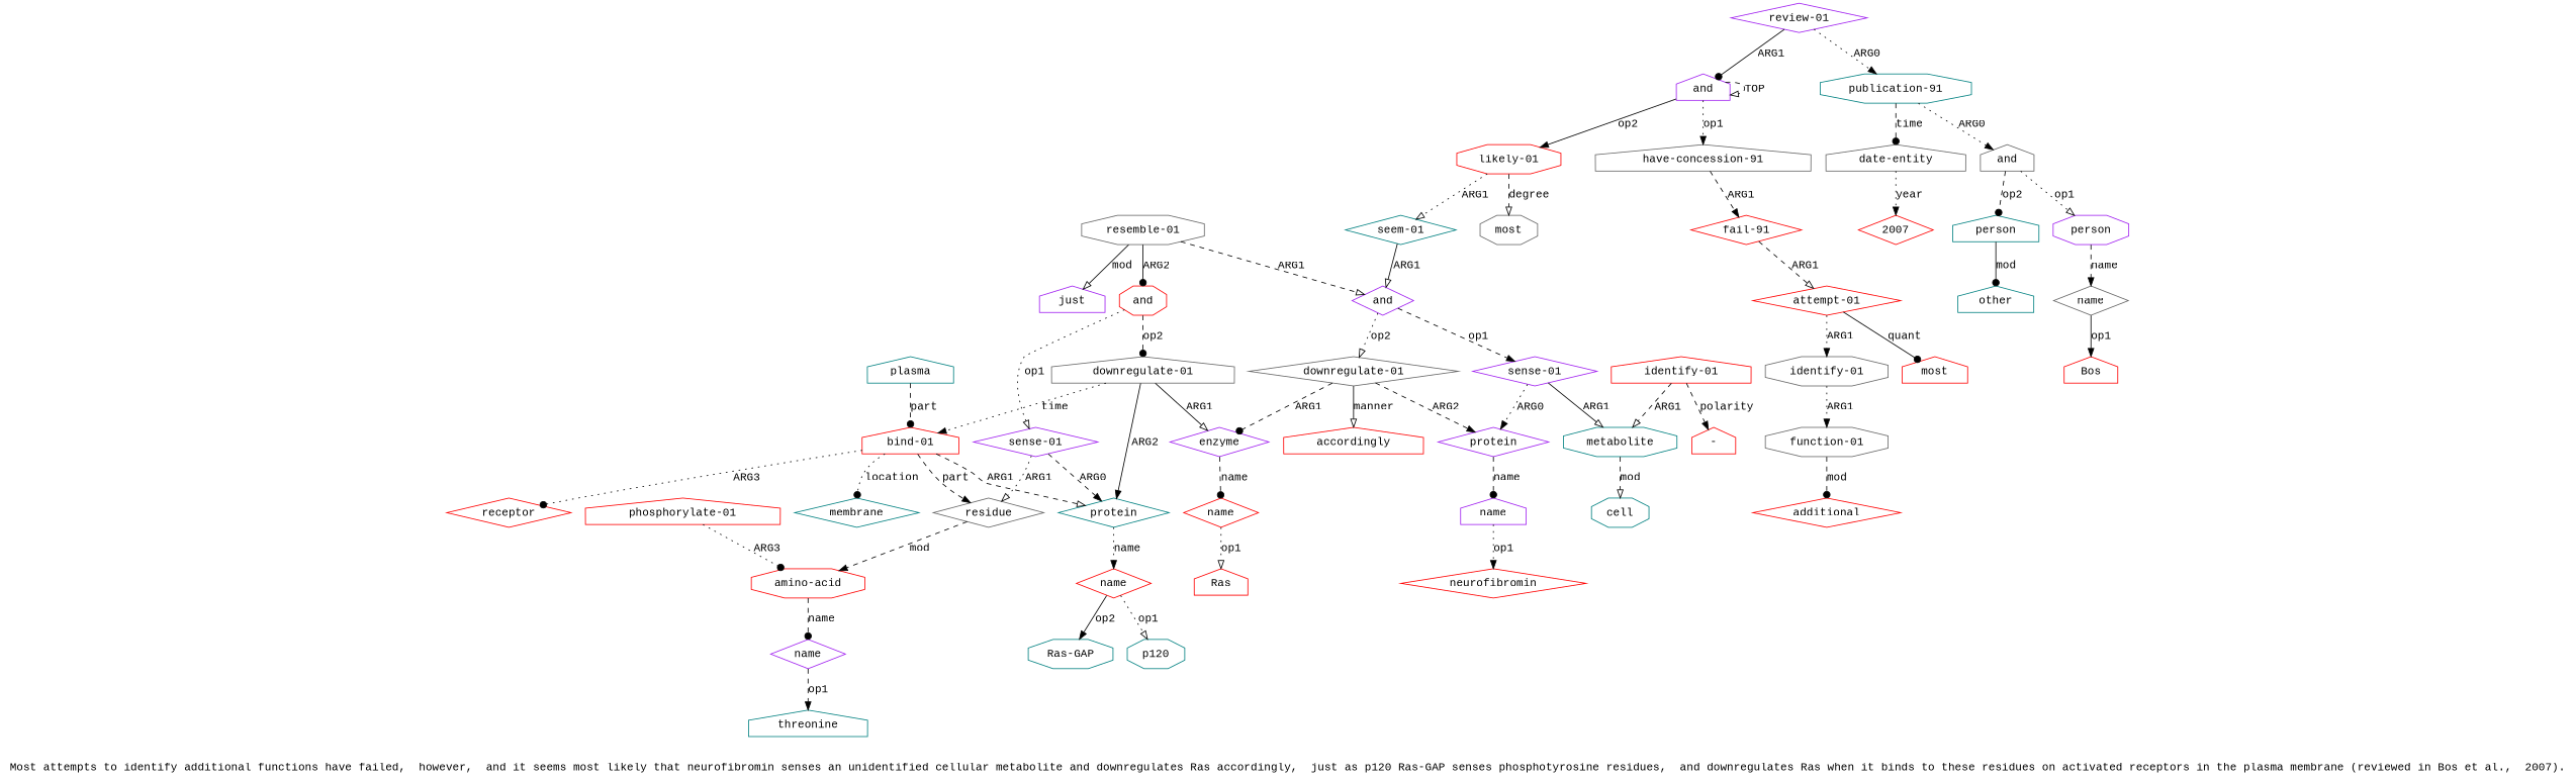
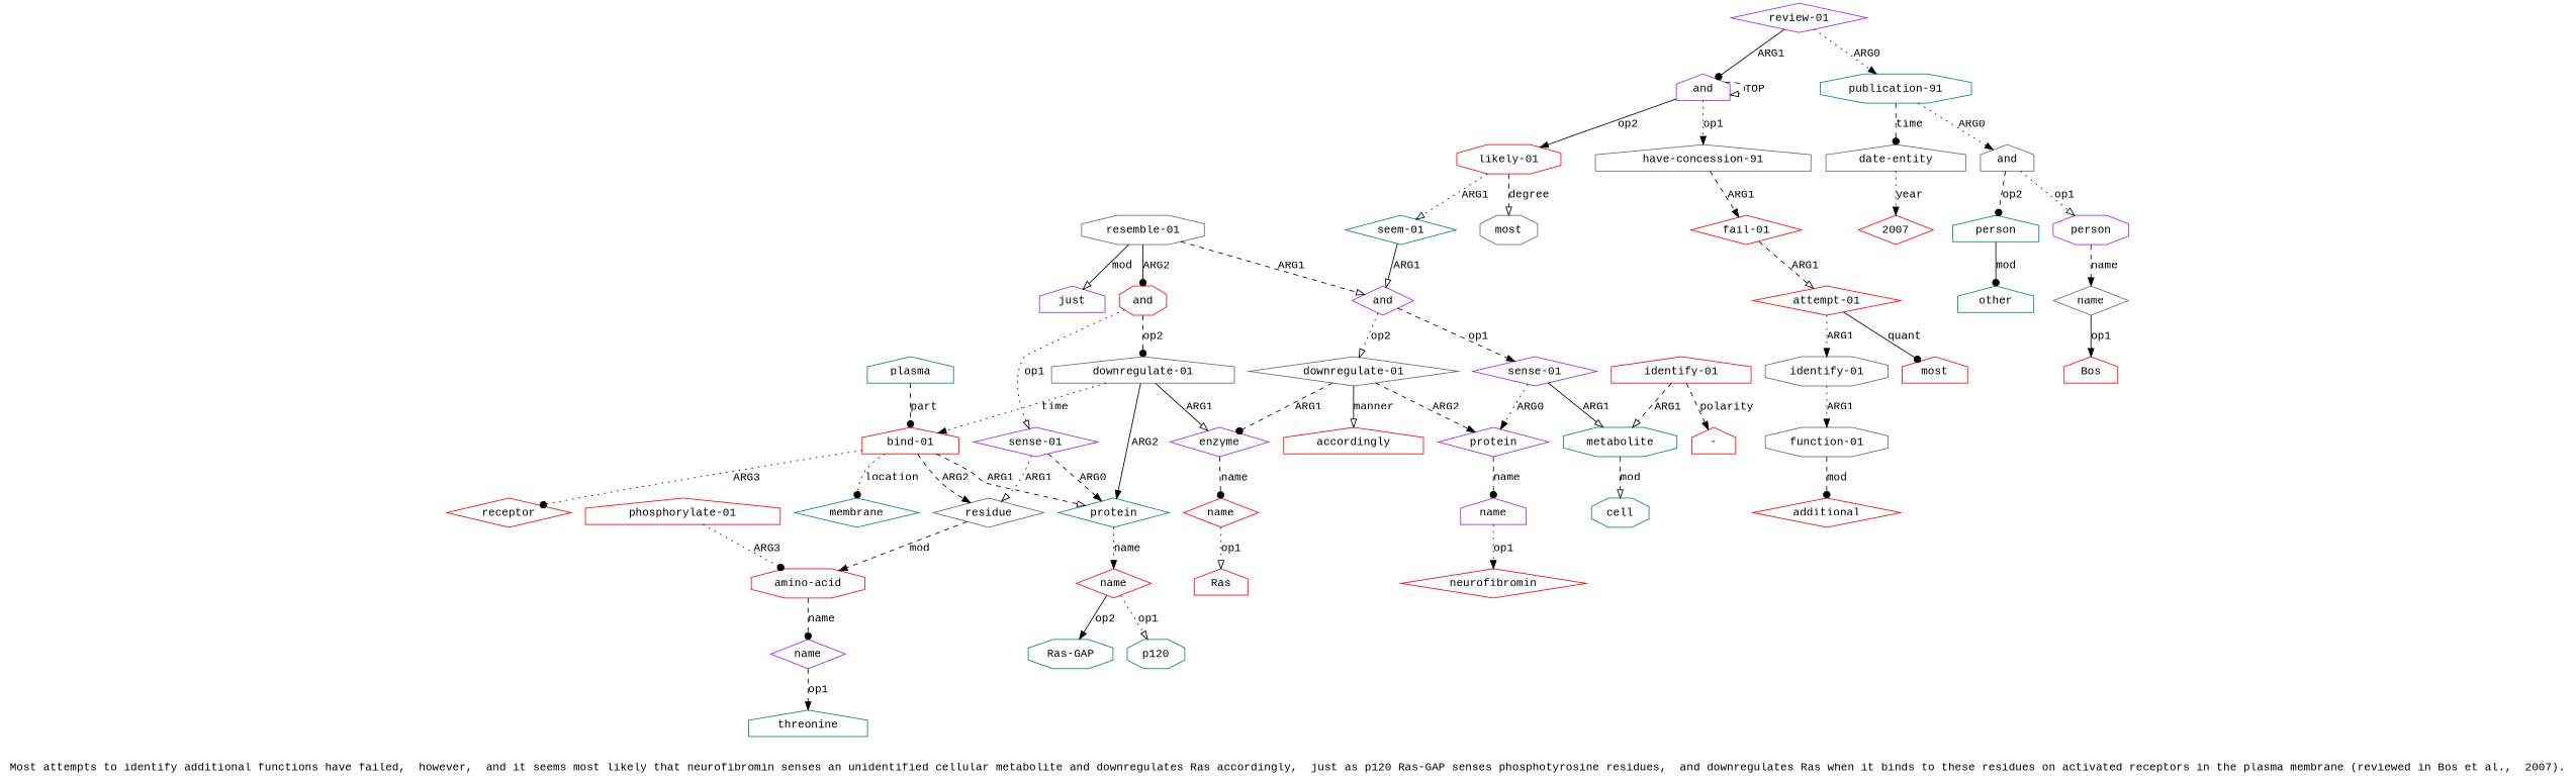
  digraph {
    fontname="Liberation Mono"
    label="Most attempts to identify additional functions have failed,  however,  and it seems most likely that neurofibromin senses an unidentified cellular metabolite and downregulates Ras accordingly,  just as p120 Ras-GAP senses phosphotyrosine residues,  and downregulates Ras when it binds to these residues on activated receptors in the plasma membrane (reviewed in Bos et al.,  2007)."
    node [color=red fontname="Liberation Mono" gold_ind=-1 gold_label=name shape=diamond test_ind=-1 test_label=name]
    edge [arrowhead=normal color=black fontname="Liberation Mono" gold_label=ARG1 style=dashed test_label=ARG1]
    n1 [gold_ind=20 label=name test_ind=20]
    n2 [gold_label=Ras label=Ras shape=house test_label=Ras]
    n3 [gold_ind=21 gold_label=accordingly label=accordingly shape=house test_ind=21 test_label=accordingly]
    n4 [color=gray40 gold_ind=22 gold_label="resemble-01" label="resemble-01" shape=octagon test_ind=22 test_label="resemble-01"]
    n5 [gold_ind=23 gold_label=and label=and shape=octagon test_ind=23 test_label=and]
    n6 [color=purple gold_ind=37 gold_label=just label=just shape=house test_ind=37 test_label=just]
    n7 [color=purple gold_ind=11 gold_label=and label=and test_ind=11 test_label=and]
    n8 [color=purple gold_ind=24 gold_label="sense-01" label="sense-01" test_ind=24 test_label="sense-01"]
    n9 [color=gray40 gold_ind=31 gold_label="downregulate-01" label="downregulate-01" shape=house test_ind=31 test_label="downregulate-01"]
    n10 [color=purple gold_ind=12 gold_label="sense-01" label="sense-01" test_ind=12 test_label="sense-01"]
    n11 [color=gray40 gold_ind=18 gold_label="downregulate-01" label="downregulate-01" test_ind=18 test_label="downregulate-01"]
    n12 [color=teal gold_ind=25 gold_label=protein label=protein test_ind=25 test_label=protein]
    n13 [color=gray40 gold_ind=27 gold_label=residue label=residue test_ind=27 test_label=residue]
    n14 [gold_ind=32 gold_label="bind-01" label="bind-01" shape=house test_ind=32 test_label="bind-01"]
    n15 [color=purple gold_ind=19 gold_label=enzyme label=enzyme test_ind=19 test_label=enzyme]
    n16 [color=teal gold_ind=15 gold_label=metabolite label=metabolite shape=octagon test_ind=15 test_label=metabolite]
    n17 [color=purple gold_ind=13 gold_label=protein label=protein test_ind=13 test_label=protein]
    n18 [gold_ind=26 label=name test_ind=26]
    n19 [gold_ind=28 gold_label="amino-acid" label="amino-acid" shape=octagon test_ind=28 test_label="amino-acid"]
    n20 [color=teal gold_ind=35 gold_label=membrane label=membrane test_ind=35 test_label=membrane]
    n21 [gold_ind=33 gold_label=receptor label=receptor test_ind=33 test_label=receptor]
    n22 [color=teal gold_label=p120 label=p120 shape=octagon test_label=p120]
    n23 [color=teal gold_label="Ras-GAP" label="Ras-GAP" shape=octagon test_label="Ras-GAP"]
    n24 [color=purple gold_ind=29 label=name test_ind=29]
    n25 [color=teal gold_label=threonine label=threonine shape=house test_label=threonine]
    n26 [gold_ind=30 gold_label="phosphorylate-01" label="phosphorylate-01" shape=house test_ind=30 test_label="phosphorylate-01"]
    n27 [color=teal gold_ind=36 gold_label=plasma label=plasma shape=house test_ind=36 test_label=plasma]
    n28 [gold_label=neurofibromin label=neurofibromin test_label=neurofibromin]
    n29 [color=teal gold_ind=16 gold_label=cell label=cell shape=octagon test_ind=16 test_label=cell]
    n30 [color=purple gold_ind=14 label=name shape=house test_ind=14]
    n31 [gold_ind=17 gold_label="identify-01" label="identify-01" shape=house test_ind=17 test_label="identify-01"]
    n32 [gold_label="-" label="-" shape=house test_label="-"]
    n33 [color=teal gold_ind=10 gold_label="seem-01" label="seem-01" test_ind=10 test_label="seem-01"]
    n34 [color=teal gold_ind=39 gold_label="publication-91" label="publication-91" shape=octagon test_ind=39 test_label="publication-91"]
    n35 [color=gray40 gold_ind=45 gold_label="date-entity" label="date-entity" shape=house test_ind=45 test_label="date-entity"]
    n36 [color=gray40 gold_ind=40 gold_label=and label=and shape=house test_ind=40 test_label=and]
    n37 [gold_label=2007 label=2007 test_label=2007]
    n38 [color=teal gold_ind=43 gold_label=person label=person shape=house test_ind=43 test_label=person]
    n39 [color=purple gold_ind=41 gold_label=person label=person shape=octagon test_ind=41 test_label=person]
    n40 [color=teal gold_ind=44 gold_label=other label=other shape=house test_ind=44 test_label=other]
    n41 [color=gray40 gold_ind=42 label=name test_ind=42]
    n42 [color=purple gold_ind=38 gold_label="review-01" label="review-01" test_ind=38 test_label="review-01"]
    n43 [color=purple gold_ind=0 gold_label=and label=and shape=house test_ind=0 test_label=and]
    n44 [color=gray40 gold_ind=1 gold_label="have-concession-91" label="have-concession-91" shape=house test_ind=1 test_label="have-concession-91"]
    n45 [gold_ind=8 gold_label="likely-01" label="likely-01" shape=octagon test_ind=8 test_label="likely-01"]
-   n46 [gold_ind=2 gold_label="fail-01" label="fail-91" test_ind=2 test_label="fail-01"]
+   n46 [gold_ind=2 gold_label="fail-01" label="fail-01" test_ind=2 test_label="fail-01"]
    n47 [color=gray40 gold_ind=9 gold_label=most label=most shape=octagon test_ind=9 test_label=most]
    n48 [gold_ind=3 gold_label="attempt-01" label="attempt-01" test_ind=3 test_label="attempt-01"]
    n49 [color=gray40 gold_ind=4 gold_label="identify-01" label="identify-01" shape=octagon test_ind=4 test_label="identify-01"]
    n50 [gold_ind=7 gold_label=most label=most shape=house test_ind=7 test_label=most]
    n51 [color=gray40 gold_ind=5 gold_label="function-01" label="function-01" shape=octagon test_ind=5 test_label="function-01"]
    n52 [gold_ind=6 gold_label=additional label=additional test_ind=6 test_label=additional]
    n53 [gold_label=Bos label=Bos shape=house test_label=Bos]
    n1 -> n2 [arrowhead=onormal gold_label=op1 label=op1 style=dotted test_label=op1]
    n4 -> n5 [arrowhead=dot gold_label=ARG2 label=ARG2 style=solid test_label=ARG2]
    n4 -> n6 [arrowhead=onormal gold_label=mod label=mod style=solid test_label=mod]
    n4 -> n7 [arrowhead=onormal label=ARG1]
    n5 -> n8 [arrowhead=onormal gold_label=op1 label=op1 style=dotted test_label=op1]
    n5 -> n9 [arrowhead=dot gold_label=op2 label=op2 test_label=op2]
    n7 -> n10 [gold_label=op1 label=op1 test_label=op1]
    n7 -> n11 [arrowhead=onormal gold_label=op2 label=op2 style=dotted test_label=op2]
    n8 -> n12 [gold_label=ARG0 label=ARG0 test_label=ARG0]
    n8 -> n13 [arrowhead=onormal label=ARG1 style=dotted]
    n9 -> n12 [gold_label=ARG2 label=ARG2 style=solid test_label=ARG2]
    n9 -> n14 [gold_label=time label=time style=dotted test_label=time]
    n9 -> n15 [arrowhead=onormal label=ARG1 style=solid]
    n10 -> n16 [arrowhead=onormal label=ARG1 style=solid]
    n10 -> n17 [gold_label=ARG0 label=ARG0 style=dotted test_label=ARG0]
    n11 -> n3 [arrowhead=onormal gold_label=manner label=manner style=solid test_label=manner]
    n11 -> n15 [arrowhead=dot label=ARG1]
    n11 -> n17 [gold_label=ARG2 label=ARG2 test_label=ARG2]
    n12 -> n18 [gold_label=name label=name style=dotted test_label=name]
    n13 -> n19 [gold_label=mod label=mod test_label=mod]
    n14 -> n12 [arrowhead=onormal label=ARG1]
-   n14 -> n13 [gold_label=ARG2 label=part test_label=ARG2]
+   n14 -> n13 [gold_label=ARG2 label=ARG2 test_label=ARG2]
    n14 -> n20 [arrowhead=dot gold_label=location label=location style=dotted test_label=location]
    n14 -> n21 [arrowhead=dot gold_label=ARG3 label=ARG3 style=dotted test_label=ARG3]
    n15 -> n1 [arrowhead=dot gold_label=name label=name test_label=name]
    n16 -> n29 [arrowhead=onormal gold_label=mod label=mod test_label=mod]
    n17 -> n30 [arrowhead=dot gold_label=name label=name test_label=name]
    n18 -> n22 [arrowhead=onormal gold_label=op1 label=op1 style=dotted test_label=op1]
    n18 -> n23 [gold_label=op2 label=op2 style=solid test_label=op2]
    n19 -> n24 [arrowhead=dot gold_label=name label=name test_label=name]
    n24 -> n25 [gold_label=op1 label=op1 test_label=op1]
    n26 -> n19 [arrowhead=dot gold_label=ARG3 label=ARG3 style=dotted test_label=ARG3]
    n27 -> n14 [arrowhead=dot gold_label=part label=part test_label=part]
    n30 -> n28 [gold_label=op1 label=op1 style=dotted test_label=op1]
    n31 -> n16 [arrowhead=onormal label=ARG1]
    n31 -> n32 [gold_label=polarity label=polarity test_label=polarity]
    n33 -> n7 [arrowhead=onormal label=ARG1 style=solid]
    n34 -> n35 [arrowhead=dot gold_label=time label=time test_label=time]
    n34 -> n36 [gold_label=ARG0 label=ARG0 style=dotted test_label=ARG0]
    n35 -> n37 [gold_label=year label=year style=dotted test_label=year]
    n36 -> n38 [arrowhead=dot gold_label=op2 label=op2 test_label=op2]
    n36 -> n39 [arrowhead=onormal gold_label=op1 label=op1 style=dotted test_label=op1]
    n38 -> n40 [arrowhead=dot gold_label=mod label=mod style=solid test_label=mod]
    n39 -> n41 [gold_label=name label=name test_label=name]
    n41 -> n53 [gold_label=op1 label=op1 style=solid test_label=op1]
    n42 -> n34 [gold_label=ARG0 label=ARG0 style=dotted test_label=ARG0]
    n42 -> n43 [arrowhead=dot label=ARG1 style=solid]
    n43 -> n43 [arrowhead=onormal gold_label=TOP label=TOP test_label=TOP]
    n43 -> n44 [gold_label=op1 label=op1 style=dotted test_label=op1]
    n43 -> n45 [gold_label=op2 label=op2 style=solid test_label=op2]
    n44 -> n46 [label=ARG1]
    n45 -> n33 [arrowhead=onormal label=ARG1 style=dotted]
    n45 -> n47 [arrowhead=onormal gold_label=degree label=degree test_label=degree]
    n46 -> n48 [arrowhead=onormal label=ARG1]
    n48 -> n49 [label=ARG1 style=dotted]
    n48 -> n50 [arrowhead=dot gold_label=quant label=quant style=solid test_label=quant]
    n49 -> n51 [label=ARG1 style=dotted]
    n51 -> n52 [arrowhead=dot gold_label=mod label=mod test_label=mod]
  }
